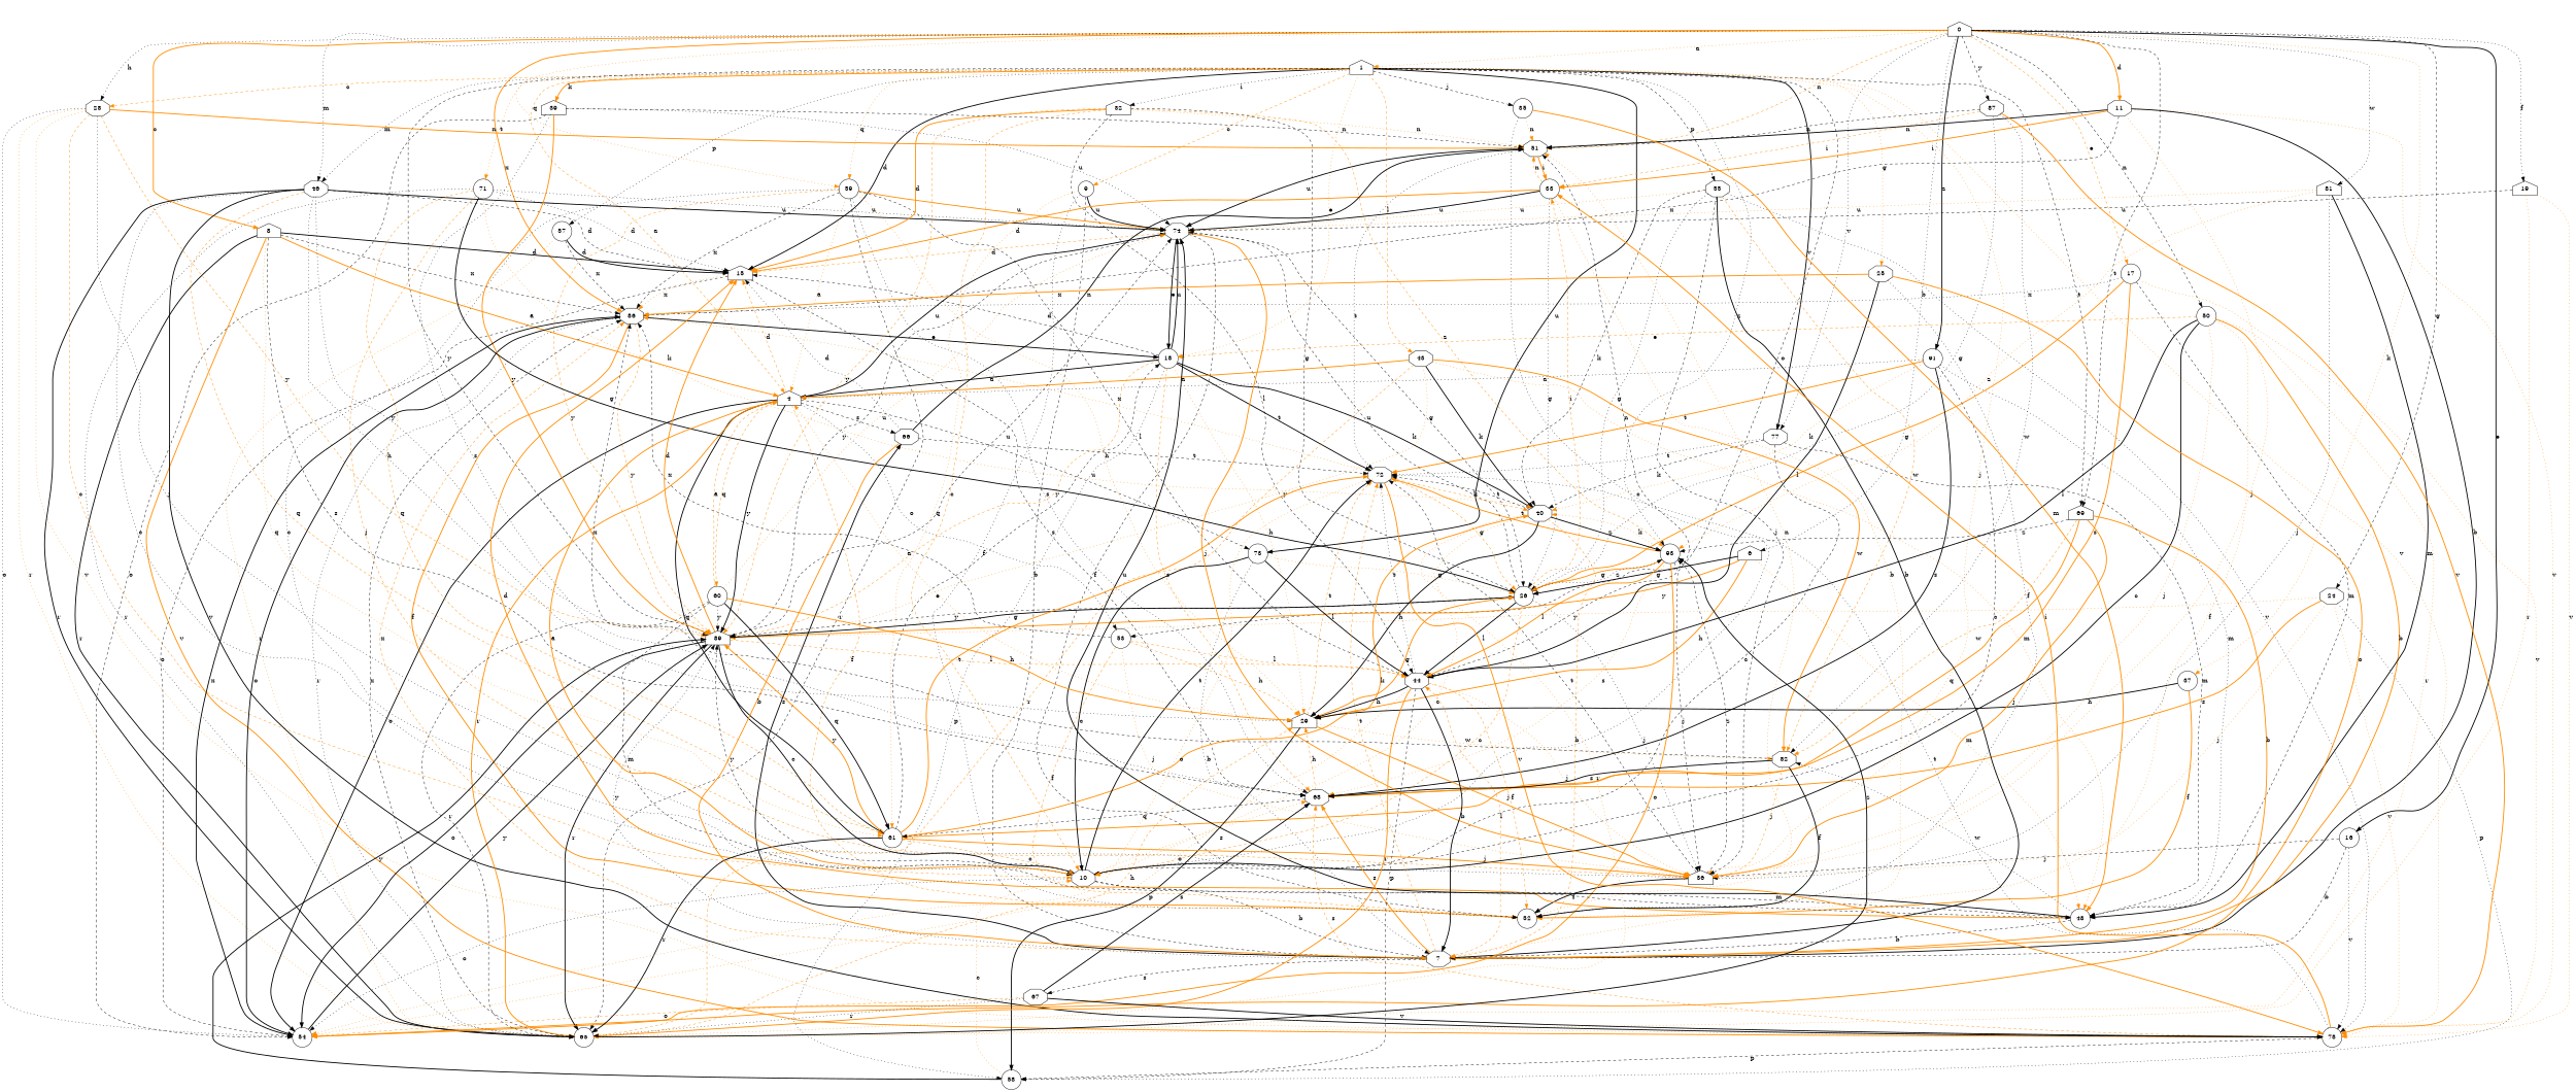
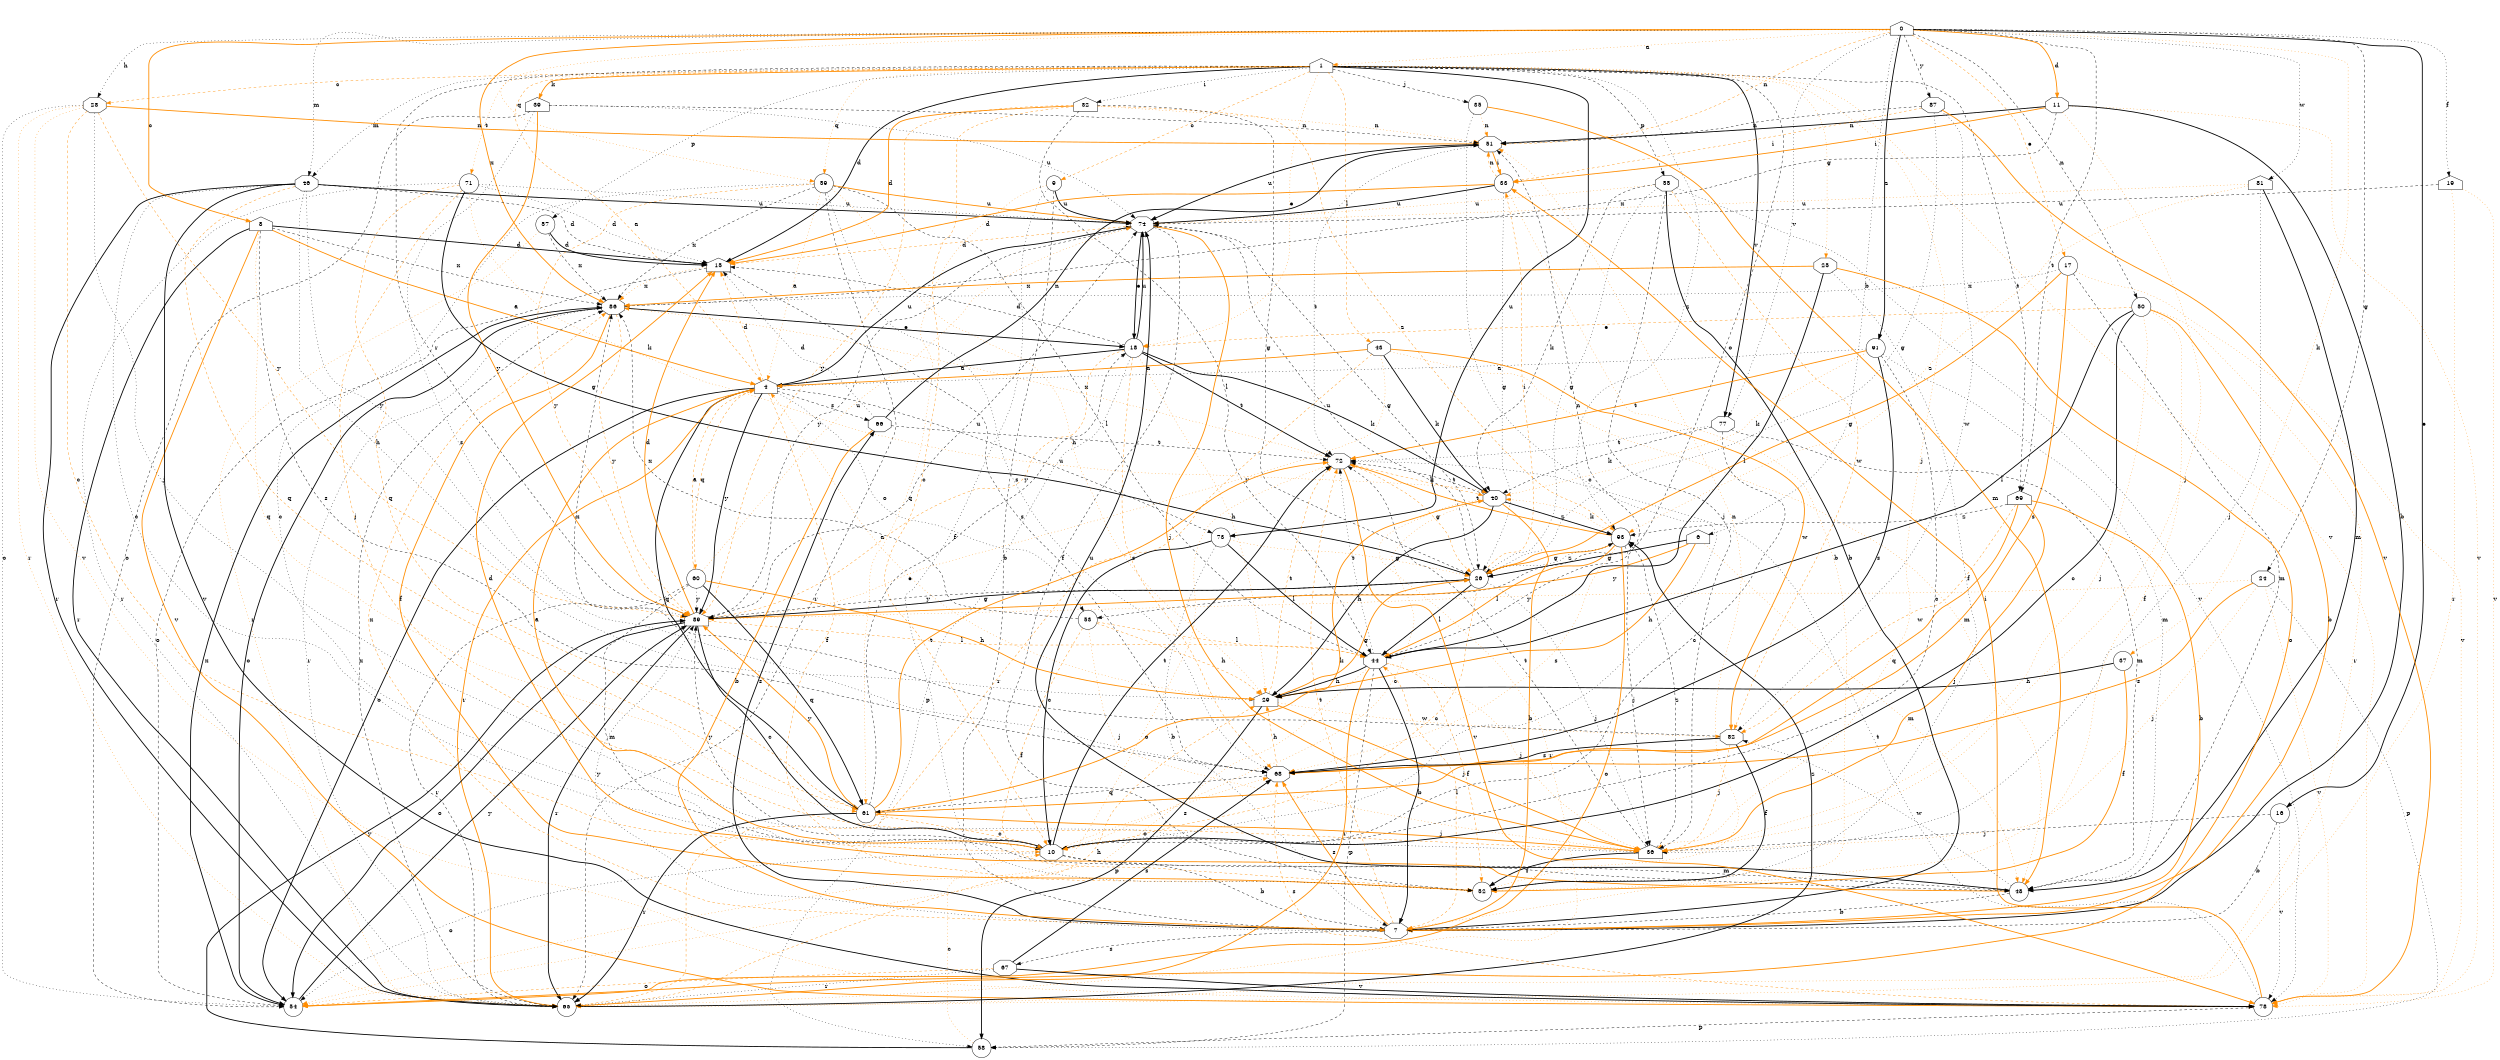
  strict digraph {
    node [shape=circle]
    edge [color=black style=bold]
    0 [shape=house]
    1 [shape=house]
    6 [shape=house]
    8 [shape=house]
    11 [shape=octagon]
    16
    17
    19 [shape=house]
    24 [shape=octagon]
    28 [shape=octagon]
    37
    46 [shape=octagon]
    50
    51 [shape=octagon]
    59
    69 [shape=house]
    77 [shape=octagon]
    81 [shape=house]
    86 [shape=octagon]
    87 [shape=octagon]
    91
    4 [shape=house]
    9
    15 [shape=house]
    18
    25 [shape=octagon]
    32 [shape=house]
    35
    36 [shape=house]
    39 [shape=house]
    43 [shape=octagon]
    53
    55 [shape=octagon]
    57
    71
    73
    78
    89 [shape=house]
    93
    26
    29 [shape=house]
    48
    61
    65
    68 [shape=octagon]
    7 [shape=octagon]
    33
    74 [shape=octagon]
    58
    54
    10 [shape=octagon]
    n52 [label=52]
    44 [shape=octagon]
    72 [shape=octagon]
    82 [shape=octagon]
    40 [shape=octagon]
    60
    66 [shape=octagon]
    67 [shape=octagon]
    0 -> 1 [color=darkorange label=a style=dotted]
    0 -> 6 [label=b style=dotted]
    0 -> 8 [color=darkorange label=c]
    0 -> 11 [color=darkorange label=d]
    0 -> 16 [label=e]
    0 -> 17 [color=darkorange label=e style=dashed]
    0 -> 19 [label=f style=dotted]
    0 -> 24 [label=g style=dashed]
    0 -> 28 [label=h style=dotted]
    0 -> 37 [color=darkorange label=k style=dotted]
    0 -> 46 [label=m style=dotted]
    0 -> 50 [label=n style=dashed]
    0 -> 51 [color=darkorange label=n style=dashed]
    0 -> 59 [color=darkorange label=q style=dotted]
    0 -> 69 [label=t style=dashed]
    0 -> 77 [label=v style=dotted]
    0 -> 81 [label=w style=dotted]
    0 -> 86 [color=darkorange label=x]
    0 -> 87 [label=y style=dashed]
    0 -> 91 [label=z]
    1 -> 28 [color=darkorange label=c style=dashed]
    1 -> 46 [label=m style=dotted]
    1 -> 59 [color=darkorange label=q style=dotted]
    1 -> 69 [label=t style=dashed]
    1 -> 77 [label=v]
    1 -> 4 [color=darkorange label=a style=dashed]
    1 -> 9 [color=darkorange label=c style=dashed]
    1 -> 15 [label=d]
    1 -> 18 [color=darkorange label=e style=dotted]
    1 -> 25 [color=darkorange label=g style=dotted]
    1 -> 32 [label=i style=dotted]
    1 -> 35 [label=j style=dashed]
    1 -> 36 [color=darkorange label=j style=dotted]
    1 -> 39 [color=darkorange label=k]
    1 -> 43 [color=darkorange label=l style=dashed]
    1 -> 53 [label=o style=dashed]
    1 -> 55 [label=p style=dashed]
    1 -> 57 [label=p style=dotted]
    1 -> 71 [color=darkorange label=t style=dotted]
    1 -> 73 [label=u]
    1 -> 78 [color=darkorange label=v style=dotted]
-   1 -> 89 [label=y style=dashed]
+   1 -> 89 [label=r style=dashed]
    1 -> 93 [label=z style=dotted]
    6 -> 89 [color=darkorange label=y]
    6 -> 26 [label=g]
    6 -> 29 [color=darkorange label=h]
    6 -> 48 [color=darkorange label=m style=dotted]
    8 -> 86 [label=x style=dashed]
    8 -> 4 [color=darkorange label=a]
    8 -> 15 [label=d]
    8 -> 78 [color=darkorange label=v]
    8 -> 61 [color=darkorange label=q style=dotted]
    8 -> 65 [label=r]
    8 -> 68 [label=s style=dashed]
    11 -> 51 [label=n]
    11 -> 86 [label=x style=dashed]
    11 -> 36 [color=darkorange label=j style=dotted]
    11 -> 78 [color=darkorange label=v style=dotted]
    11 -> 7 [label=b]
    11 -> 33 [color=darkorange label=i]
    16 -> 36 [label=j style=dashed]
    16 -> 78 [label=v style=dotted]
    16 -> 7 [label=b style=dashed]
    17 -> 86 [label=x style=dotted]
    17 -> 78 [color=darkorange label=v style=dotted]
    17 -> 26 [color=darkorange label=g]
    17 -> 48 [label=m style=dashed]
    17 -> 68 [color=darkorange label=s]
    19 -> 78 [color=darkorange label=v style=dotted]
    19 -> 65 [color=darkorange label=r style=dotted]
    19 -> 74 [label=u style=dashed]
    24 -> 36 [color=darkorange label=j style=dotted]
    24 -> 78 [color=darkorange label=v style=dotted]
    24 -> 89 [color=darkorange label=y style=dotted]
    24 -> 68 [color=darkorange label=s]
    24 -> 58 [label=p style=dotted]
    28 -> 51 [color=darkorange label=n]
    28 -> 36 [label=j style=dotted]
    28 -> 78 [color=darkorange label=v style=dotted]
    28 -> 89 [color=darkorange label=y style=dashed]
    28 -> 65 [color=darkorange label=r style=dotted]
    28 -> 54 [label=o style=dotted]
    28 -> 10 [color=darkorange label=c style=dashed]
    37 -> 29 [label=h]
    37 -> n52 [color=darkorange label=f]
    46 -> 15 [label=d style=dashed]
    46 -> 78 [label=v]
    46 -> 89 [label=y style=dotted]
    46 -> 29 [label=h style=dotted]
    46 -> 61 [color=darkorange label=q style=dashed]
    46 -> 65 [label=r]
    46 -> 74 [label=u]
    46 -> 10 [label=c style=dotted]
    50 -> 18 [color=darkorange label=e style=dashed]
    50 -> 36 [color=darkorange label=j style=dotted]
    50 -> 65 [color=darkorange label=r style=dotted]
    50 -> 7 [color=darkorange label=b]
    50 -> 10 [label=c]
    50 -> n52 [color=darkorange label=f style=dotted]
    50 -> 44 [label=l]
    51 -> 33 [color=darkorange label=i]
    51 -> 74 [label=u]
    51 -> 72 [label=t style=dotted]
    59 -> 86 [label=x style=dashed]
    59 -> 4 [color=darkorange label=a style=dotted]
    59 -> 89 [color=darkorange label=y style=dashed]
    59 -> 29 [color=darkorange label=h style=dotted]
    59 -> 65 [label=r style=dashed]
    59 -> 68 [label=s style=dotted]
    59 -> 74 [color=darkorange label=u]
    59 -> 10 [label=c style=dotted]
    59 -> 44 [label=l style=dashed]
    69 -> 36 [color=darkorange label=j]
    69 -> 93 [label=z style=dashed]
    69 -> 61 [color=darkorange label=q]
    69 -> 7 [color=darkorange label=b]
    69 -> 82 [color=darkorange label=w style=dashed]
    77 -> 48 [label=m style=dashed]
    77 -> 10 [label=c style=dashed]
    77 -> 72 [label=t style=dotted]
    77 -> 40 [label=k style=dashed]
    81 -> 36 [label=j style=dotted]
    81 -> 93 [color=darkorange label=z style=dotted]
    81 -> 48 [label=m]
    81 -> 74 [color=darkorange label=u style=dotted]
    86 -> 18 [label=e]
    86 -> 89 [color=darkorange label=y style=dashed]
    86 -> 65 [label=r style=dotted]
    86 -> 54 [label=o]
    86 -> n52 [color=darkorange label=f]
    87 -> 51 [label=n style=dashed]
    87 -> 78 [color=darkorange label=v]
    87 -> 26 [label=g style=dotted]
    87 -> 33 [color=darkorange label=i style=dashed]
    87 -> 82 [label=w style=dotted]
    91 -> 4 [label=a style=dotted]
    91 -> 48 [label=m style=dotted]
    91 -> 68 [label=s]
    91 -> 10 [label=c style=dashed]
    91 -> 72 [color=darkorange label=t]
    91 -> 40 [color=darkorange label=k style=dotted]
    4 -> 15 [color=darkorange label=d style=dashed]
    4 -> 53 [label=o style=dotted]
    4 -> 73 [label=u style=dashed]
    4 -> 89 [label=y]
    4 -> 61 [label=q]
    4 -> 65 [color=darkorange label=r]
    4 -> 74 [label=u]
    4 -> 54 [label=o]
    4 -> n52 [color=darkorange label=f style=dashed]
    4 -> 60 [color=darkorange label=q style=dashed]
    4 -> 66 [label=s style=dashed]
    9 -> 61 [color=darkorange label=q style=dotted]
    9 -> 7 [label=b style=dashed]
    9 -> 74 [label=u]
    9 -> n52 [label=f style=dotted]
    15 -> 86 [color=darkorange label=x style=dotted]
    15 -> 68 [label=s style=dashed]
    15 -> 54 [label=o style=dashed]
    18 -> 4 [label=a]
    18 -> 15 [label=d style=dashed]
    18 -> 89 [color=darkorange label=y style=dashed]
    18 -> 29 [color=darkorange label=h style=dotted]
    18 -> 68 [color=darkorange label=s style=dashed]
    18 -> 74 [label=u]
    18 -> 58 [label=p style=dotted]
    18 -> 72 [label=t]
    18 -> 40 [label=k]
    25 -> 86 [color=darkorange label=x]
    25 -> 54 [color=darkorange label=o]
    25 -> n52 [label=f style=dotted]
    25 -> 44 [label=l]
    32 -> 51 [color=darkorange label=n style=dotted]
    32 -> 15 [color=darkorange label=d]
    32 -> 89 [color=darkorange label=y style=dashed]
    32 -> 93 [color=darkorange label=z style=dashed]
    32 -> 26 [label=g style=dashed]
    32 -> 10 [color=darkorange label=c style=dashed]
    32 -> 44 [label=l style=dashed]
    35 -> 51 [color=darkorange label=n style=dotted]
    35 -> 48 [color=darkorange label=m]
    35 -> 10 [label=c style=dotted]
    36 -> 93 [label=z style=dashed]
    36 -> n52 [label=f]
    36 -> 72 [label=t style=dashed]
    39 -> 51 [label=n style=dashed]
    39 -> 89 [color=darkorange label=y]
    39 -> 68 [label=s style=dotted]
    39 -> 74 [label=u style=dotted]
    39 -> 54 [label=o style=dashed]
    43 -> 4 [color=darkorange label=a]
    43 -> 89 [color=darkorange label=y style=dotted]
    43 -> 48 [color=darkorange label=m style=dotted]
    43 -> 65 [color=darkorange label=r style=dashed]
    43 -> 82 [color=darkorange label=w]
    43 -> 40 [label=k]
    53 -> 86 [label=x style=dashed]
    53 -> 36 [color=darkorange label=j style=dotted]
    53 -> 29 [color=darkorange label=h style=dashed]
    53 -> n52 [color=darkorange label=f style=dashed]
    53 -> 44 [color=darkorange label=l style=dashed]
    55 -> 36 [label=j style=dashed]
    55 -> 78 [label=v style=dotted]
    55 -> 26 [label=g style=dotted]
    55 -> 7 [label=b]
    55 -> 74 [color=darkorange label=u style=dotted]
    55 -> 82 [color=darkorange label=w style=dashed]
    55 -> 40 [label=k style=dashed]
    57 -> 86 [label=x style=dashed]
    57 -> 15 [label=d]
    57 -> 65 [color=darkorange label=r style=dotted]
    71 -> 15 [label=d style=dotted]
    71 -> 36 [color=darkorange label=j style=dashed]
    71 -> 26 [label=g]
    71 -> 61 [color=darkorange label=q style=dashed]
    71 -> 65 [label=r style=dotted]
    71 -> 74 [label=u style=dotted]
    71 -> 40 [color=darkorange label=k style=dotted]
    73 -> 26 [color=darkorange label=g style=dotted]
    73 -> 7 [label=b style=dotted]
    73 -> 10 [label=c]
    73 -> 44 [label=l]
    78 -> 68 [color=darkorange label=s style=dashed]
    78 -> 33 [color=darkorange label=i]
    78 -> 58 [label=p style=dashed]
    78 -> 72 [label=t style=dotted]
    89 -> 15 [color=darkorange label=d]
    89 -> 26 [label=g]
    89 -> 65 [label=r]
    89 -> 74 [label=u style=dashed]
    89 -> 54 [label=o]
    89 -> 10 [label=c]
    89 -> 44 [color=darkorange label=l style=dashed]
    93 -> 36 [label=j style=dashed]
    93 -> 26 [color=darkorange label=g]
    93 -> 68 [color=darkorange label=s style=dotted]
    93 -> 54 [color=darkorange label=o]
    93 -> 44 [color=darkorange label=l]
    93 -> 72 [color=darkorange label=t]
    93 -> 40 [color=darkorange label=k style=dotted]
    26 -> 36 [label=j style=dotted]
    26 -> 89 [label=y style=dashed]
    26 -> 93 [label=z style=dotted]
    26 -> 33 [color=darkorange label=i style=dashed]
    26 -> 74 [label=u style=dashed]
    26 -> 10 [color=darkorange label=c style=dashed]
    26 -> 44 [label=l]
    29 -> 4 [color=darkorange label=a style=dotted]
    29 -> 36 [color=darkorange label=j]
    29 -> 26 [color=darkorange label=g]
    29 -> 58 [label=p]
    29 -> 72 [color=darkorange label=t style=dashed]
    29 -> 82 [color=darkorange label=w style=dotted]
    48 -> 15 [color=darkorange label=d]
    48 -> 7 [label=b style=dashed]
    48 -> 74 [label=u]
    48 -> 82 [label=w style=dotted]
    61 -> 18 [label=e style=dashed]
    61 -> 36 [color=darkorange label=j]
    61 -> 89 [color=darkorange label=y]
    61 -> 65 [label=r]
    61 -> 10 [color=darkorange label=c style=dashed]
    61 -> 72 [color=darkorange label=t]
    61 -> 40 [color=darkorange label=k]
    65 -> 86 [label=x style=dashed]
    65 -> 93 [label=z]
    65 -> 29 [color=darkorange label=h style=dashed]
    68 -> 29 [color=darkorange label=h style=dashed]
    68 -> 61 [label=q style=dashed]
    7 -> 86 [color=darkorange label=x style=dashed]
    7 -> 89 [label=y style=dotted]
    7 -> 68 [color=darkorange label=s]
    7 -> 44 [color=darkorange label=l style=dashed]
    7 -> 72 [color=darkorange label=t style=dashed]
    7 -> 66 [label=s]
    7 -> 67 [label=s style=dashed]
    33 -> 51 [color=darkorange label=n style=dashed]
    33 -> 15 [color=darkorange label=d]
    33 -> 26 [label=g style=dotted]
    33 -> 7 [color=darkorange label=b style=dotted]
    33 -> 74 [label=u]
    74 -> 15 [color=darkorange label=d style=dashed]
    74 -> 18 [label=e]
    74 -> 36 [color=darkorange label=j]
    74 -> 89 [label=y style=dashed]
    74 -> 26 [label=g style=dashed]
    74 -> n52 [label=f style=dashed]
    58 -> 89 [label=y]
    58 -> 10 [color=darkorange label=c style=dotted]
    54 -> 86 [label=x]
    54 -> 89 [label=y]
    10 -> 4 [color=darkorange label=a]
    10 -> 89 [label=y style=dashed]
    10 -> 48 [label=m style=dashed]
    10 -> 68 [color=darkorange label=s style=dotted]
    10 -> 7 [label=b style=dashed]
    10 -> 54 [label=o style=dotted]
    10 -> 72 [label=t]
    n52 -> 51 [color=darkorange label=n style=dotted]
    44 -> 51 [label=n style=dashed]
    44 -> 36 [color=darkorange label=j style=dotted]
    44 -> 29 [label=h]
    44 -> 65 [color=darkorange label=r]
    44 -> 7 [label=b]
    44 -> 58 [label=p style=dashed]
    44 -> 54 [color=darkorange label=o style=dotted]
    44 -> n52 [color=darkorange label=f style=dashed]
    44 -> 72 [label=t style=dotted]
    72 -> 86 [color=darkorange label=x style=dotted]
    72 -> 78 [color=darkorange label=v]
    72 -> 26 [color=darkorange label=g style=dashed]
    72 -> 54 [color=darkorange label=o style=dotted]
    72 -> 40 [color=darkorange label=k style=dashed]
    82 -> 86 [label=x style=dashed]
    82 -> 36 [color=darkorange label=j style=dashed]
    82 -> 68 [label=s]
    82 -> n52 [label=f]
    40 -> 93 [label=z]
    40 -> 29 [label=h]
    40 -> 65 [color=darkorange label=r style=dotted]
-   40 -> 7 [color=darkorange label=b style=dashed]
+   40 -> 7 [color=darkorange label=b]
    40 -> 10 [color=darkorange label=c style=dotted]
    40 -> 72 [label=t style=dashed]
    60 -> 4 [color=darkorange label=a style=dashed]
    60 -> 89 [label=y style=dotted]
    60 -> 29 [color=darkorange label=h]
    60 -> 48 [label=m style=dashed]
    60 -> 61 [label=q]
    60 -> 65 [label=r style=dashed]
    60 -> 74 [color=darkorange label=u style=dotted]
    66 -> 51 [label=n]
    66 -> 15 [label=d style=dotted]
    66 -> 7 [color=darkorange label=b]
    66 -> 72 [label=t style=dashed]
    67 -> 78 [label=v]
    67 -> 65 [label=r style=dotted]
    67 -> 68 [label=s]
    67 -> 54 [color=darkorange label=o style=dashed]
  }
